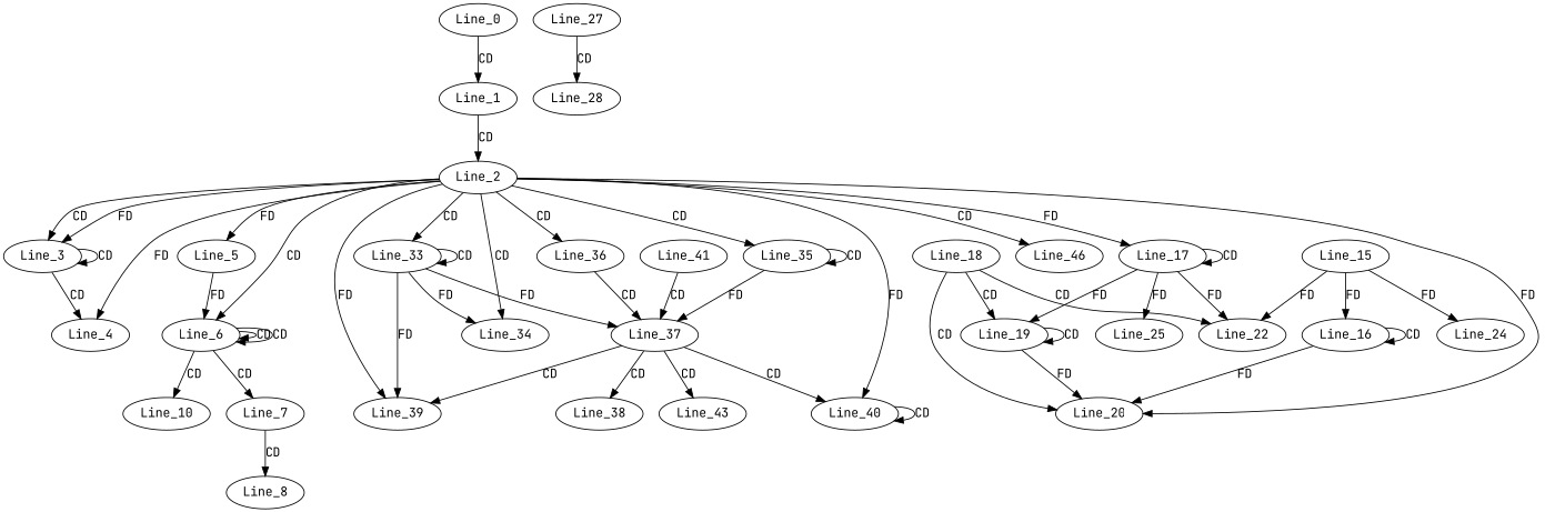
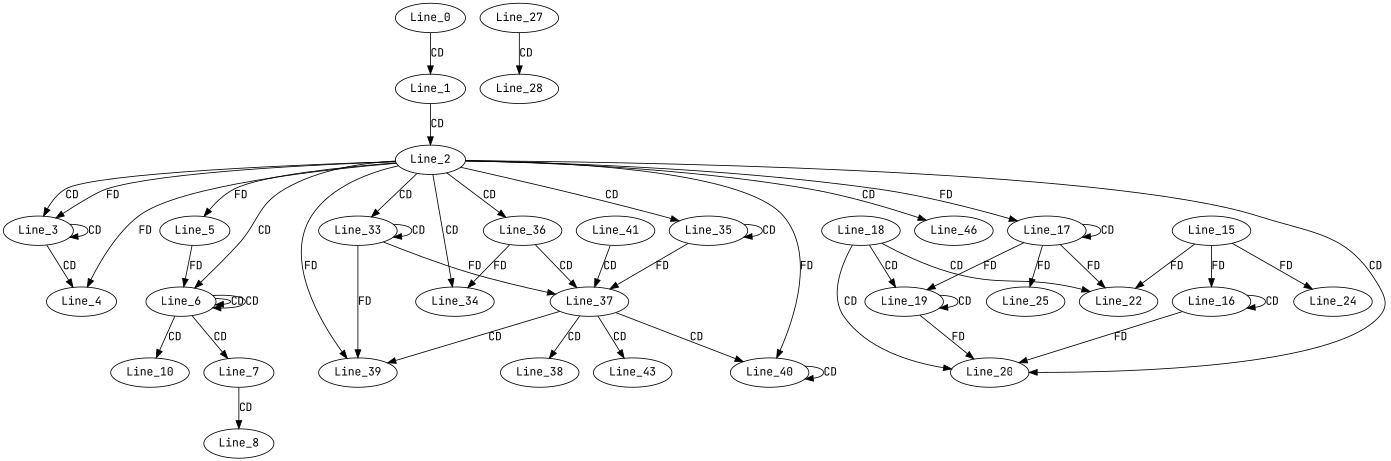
  digraph {
    fontname="JetBrains Mono"
    node [fontname="JetBrains Mono"]
    edge [fontname="JetBrains Mono"]
    Line_0
    Line_1
    Line_2
    Line_3
    Line_4
    Line_5
    Line_6
    Line_17
    Line_20
    Line_33
    Line_34
    Line_35
    Line_36
    Line_39
    Line_40
    Line_46
    Line_7
    Line_10
    Line_22
    Line_19
    Line_25
    Line_37
    Line_8
    Line_16
    Line_15
    Line_24
    Line_18
    Line_27
    Line_28
    Line_38
    Line_43
    Line_41
    Line_0 -> Line_1 [label=CD]
    Line_1 -> Line_2 [label=CD]
    Line_2 -> Line_3 [label=CD]
    Line_2 -> Line_3 [label=FD]
    Line_2 -> Line_4 [label=FD]
    Line_2 -> Line_5 [label=FD]
    Line_2 -> Line_6 [label=CD]
    Line_2 -> Line_17 [label=FD]
-   Line_2 -> Line_20 [label=FD]
+   Line_2 -> Line_20 [label=CD]
    Line_2 -> Line_33 [label=CD]
    Line_2 -> Line_34 [label=CD]
    Line_2 -> Line_35 [label=CD]
    Line_2 -> Line_36 [label=CD]
    Line_2 -> Line_39 [label=FD]
    Line_2 -> Line_40 [label=FD]
    Line_2 -> Line_46 [label=CD]
    Line_3 -> Line_3 [label=CD]
    Line_3 -> Line_4 [label=CD]
    Line_5 -> Line_6 [label=FD]
    Line_6 -> Line_6 [label=CD]
    Line_6 -> Line_6 [label=CD]
    Line_6 -> Line_7 [label=CD]
    Line_6 -> Line_10 [label=CD]
    Line_17 -> Line_17 [label=CD]
    Line_17 -> Line_22 [label=FD]
    Line_17 -> Line_19 [label=FD]
    Line_17 -> Line_25 [label=FD]
    Line_33 -> Line_33 [label=CD]
-   Line_33 -> Line_34 [label=FD]
+   Line_36 -> Line_34 [label=FD]
    Line_33 -> Line_39 [label=FD]
    Line_33 -> Line_37 [label=FD]
    Line_35 -> Line_35 [label=CD]
    Line_35 -> Line_37 [label=FD]
    Line_36 -> Line_37 [label=CD]
    Line_40 -> Line_40 [label=CD]
    Line_7 -> Line_8 [label=CD]
    Line_19 -> Line_20 [label=FD]
    Line_19 -> Line_19 [label=CD]
    Line_37 -> Line_39 [label=CD]
    Line_37 -> Line_40 [label=CD]
    Line_37 -> Line_38 [label=CD]
    Line_37 -> Line_43 [label=CD]
    Line_16 -> Line_20 [label=FD]
    Line_16 -> Line_16 [label=CD]
    Line_15 -> Line_22 [label=FD]
    Line_15 -> Line_16 [label=FD]
    Line_15 -> Line_24 [label=FD]
    Line_18 -> Line_20 [label=CD]
    Line_18 -> Line_22 [label=CD]
    Line_18 -> Line_19 [label=CD]
    Line_27 -> Line_28 [label=CD]
    Line_41 -> Line_37 [label=CD]
  }
